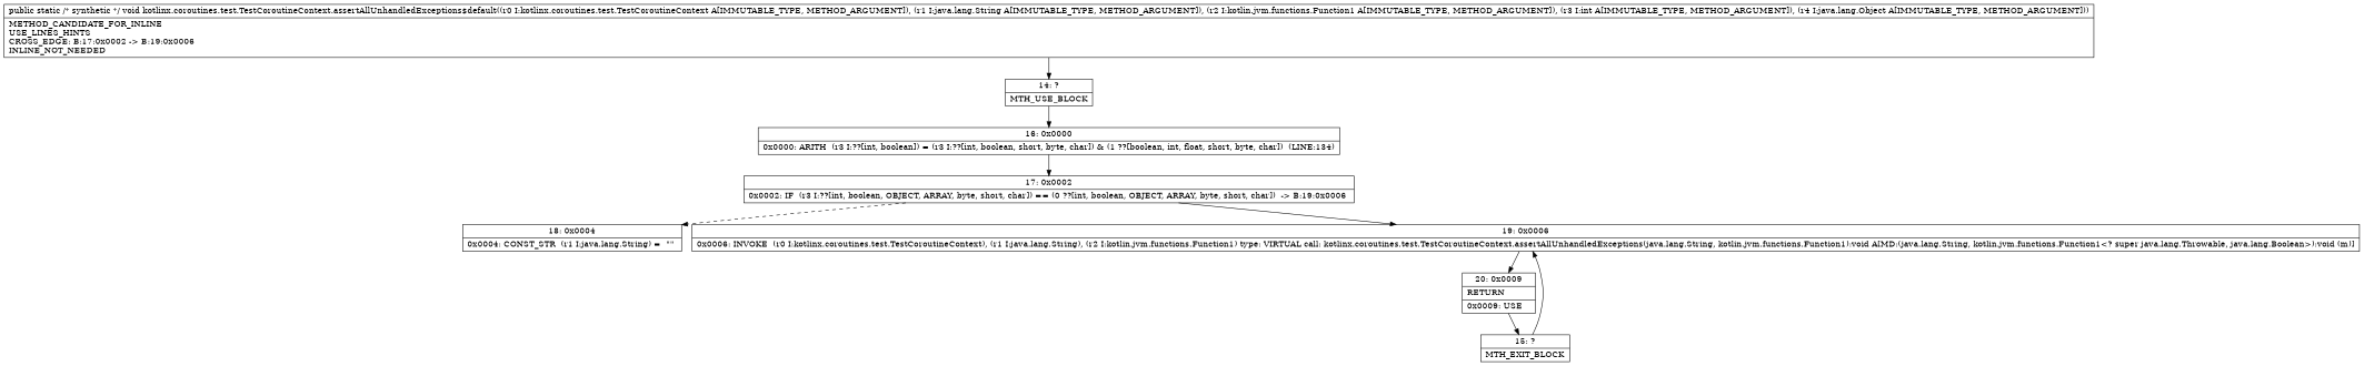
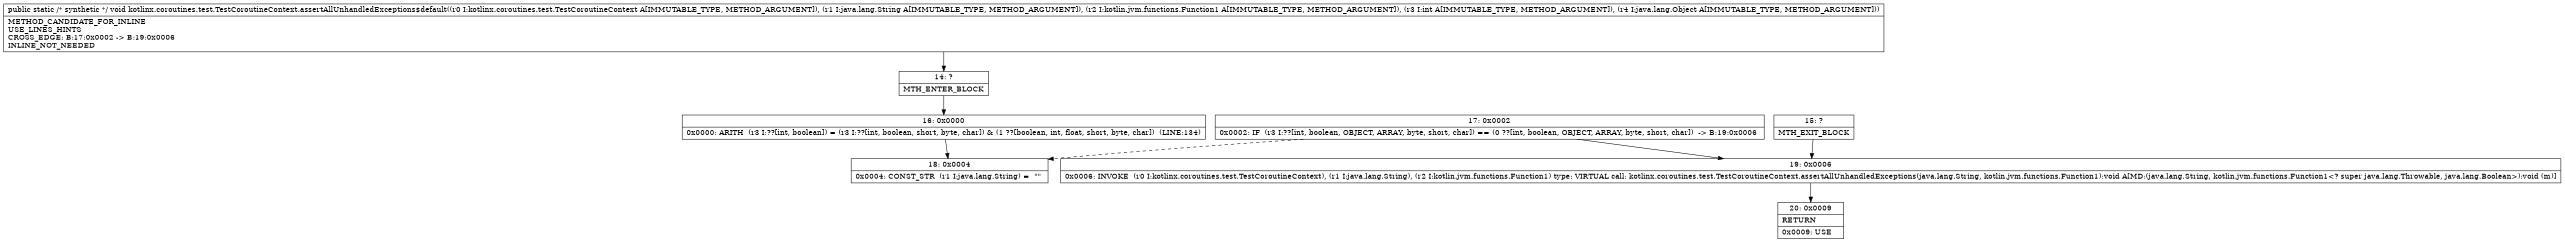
  digraph {
    node [shape=record]
-   n1 [label="{14\:\ ?|MTH_USE_BLOCK\l}"]
+   n1 [label="{14\:\ ?|MTH_ENTER_BLOCK\l}"]
    n2 [label="{16\:\ 0x0000|0x0000: ARITH  (r3 I:??[int, boolean]) = (r3 I:??[int, boolean, short, byte, char]) & (1 ??[boolean, int, float, short, byte, char])  (LINE:134)\l}"]
    n3 [label="{17\:\ 0x0002|0x0002: IF  (r3 I:??[int, boolean, OBJECT, ARRAY, byte, short, char]) == (0 ??[int, boolean, OBJECT, ARRAY, byte, short, char])  \-\> B:19:0x0006 \l}"]
    n4 [label="{18\:\ 0x0004|0x0004: CONST_STR  (r1 I:java.lang.String) =  \"\" \l}"]
    n5 [label="{19\:\ 0x0006|0x0006: INVOKE  (r0 I:kotlinx.coroutines.test.TestCoroutineContext), (r1 I:java.lang.String), (r2 I:kotlin.jvm.functions.Function1) type: VIRTUAL call: kotlinx.coroutines.test.TestCoroutineContext.assertAllUnhandledExceptions(java.lang.String, kotlin.jvm.functions.Function1):void A[MD:(java.lang.String, kotlin.jvm.functions.Function1\<? super java.lang.Throwable, java.lang.Boolean\>):void (m)]\l}"]
    n6 [label="{20\:\ 0x0009|RETURN\l|0x0009: USE   \l}"]
    n7 [label="{15\:\ ?|MTH_EXIT_BLOCK\l}"]
    n8 [label="{public static \/* synthetic *\/ void kotlinx.coroutines.test.TestCoroutineContext.assertAllUnhandledExceptions$default((r0 I:kotlinx.coroutines.test.TestCoroutineContext A[IMMUTABLE_TYPE, METHOD_ARGUMENT]), (r1 I:java.lang.String A[IMMUTABLE_TYPE, METHOD_ARGUMENT]), (r2 I:kotlin.jvm.functions.Function1 A[IMMUTABLE_TYPE, METHOD_ARGUMENT]), (r3 I:int A[IMMUTABLE_TYPE, METHOD_ARGUMENT]), (r4 I:java.lang.Object A[IMMUTABLE_TYPE, METHOD_ARGUMENT]))  | METHOD_CANDIDATE_FOR_INLINE\lUSE_LINES_HINTS\lCROSS_EDGE: B:17:0x0002 \-\> B:19:0x0006\lINLINE_NOT_NEEDED\l}"]
    n1 -> n2
-   n2 -> n3
+   n2 -> n4
    n3 -> n4 [style=dashed]
    n3 -> n5
    n5 -> n6
-   n6 -> n7
    n7 -> n5
    n8 -> n1
  }
